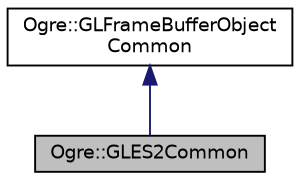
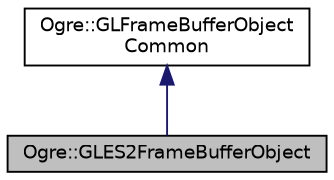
  digraph {
    node [color=black fontname=Helvetica fontsize=10 shape=record]
-   n1 [fillcolor=grey75 fontcolor=black height=0.2 label="Ogre::GLES2Common" style=filled width=0.4]
+   n1 [fillcolor=grey75 fontcolor=black height=0.2 label="Ogre::GLES2FrameBufferObject" style=filled width=0.4]
    n2 [height=0.2 label="Ogre::GLFrameBufferObject\lCommon" width=0.4]
    n2 -> n1 [color=midnightblue dir=back fontname=Helvetica fontsize=10 labelfontname=Helvetica labelfontsize=10 style=solid]
  }
